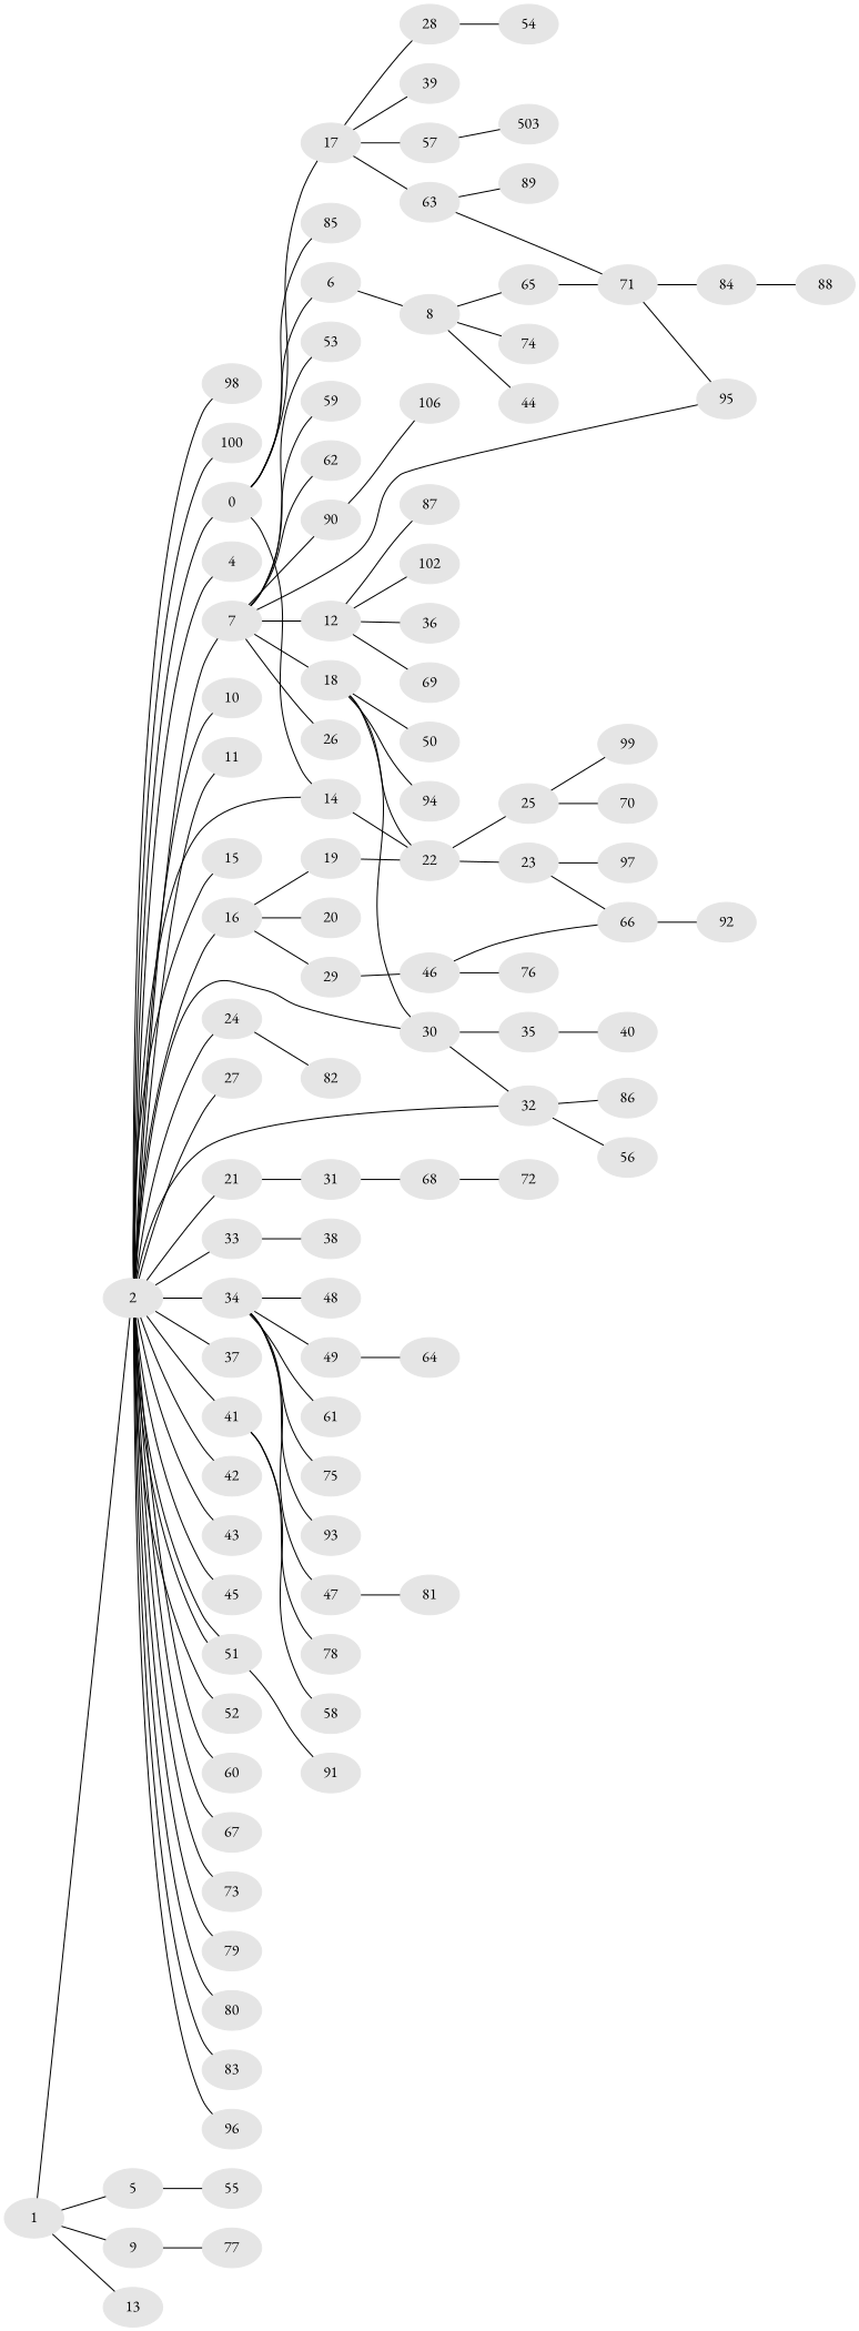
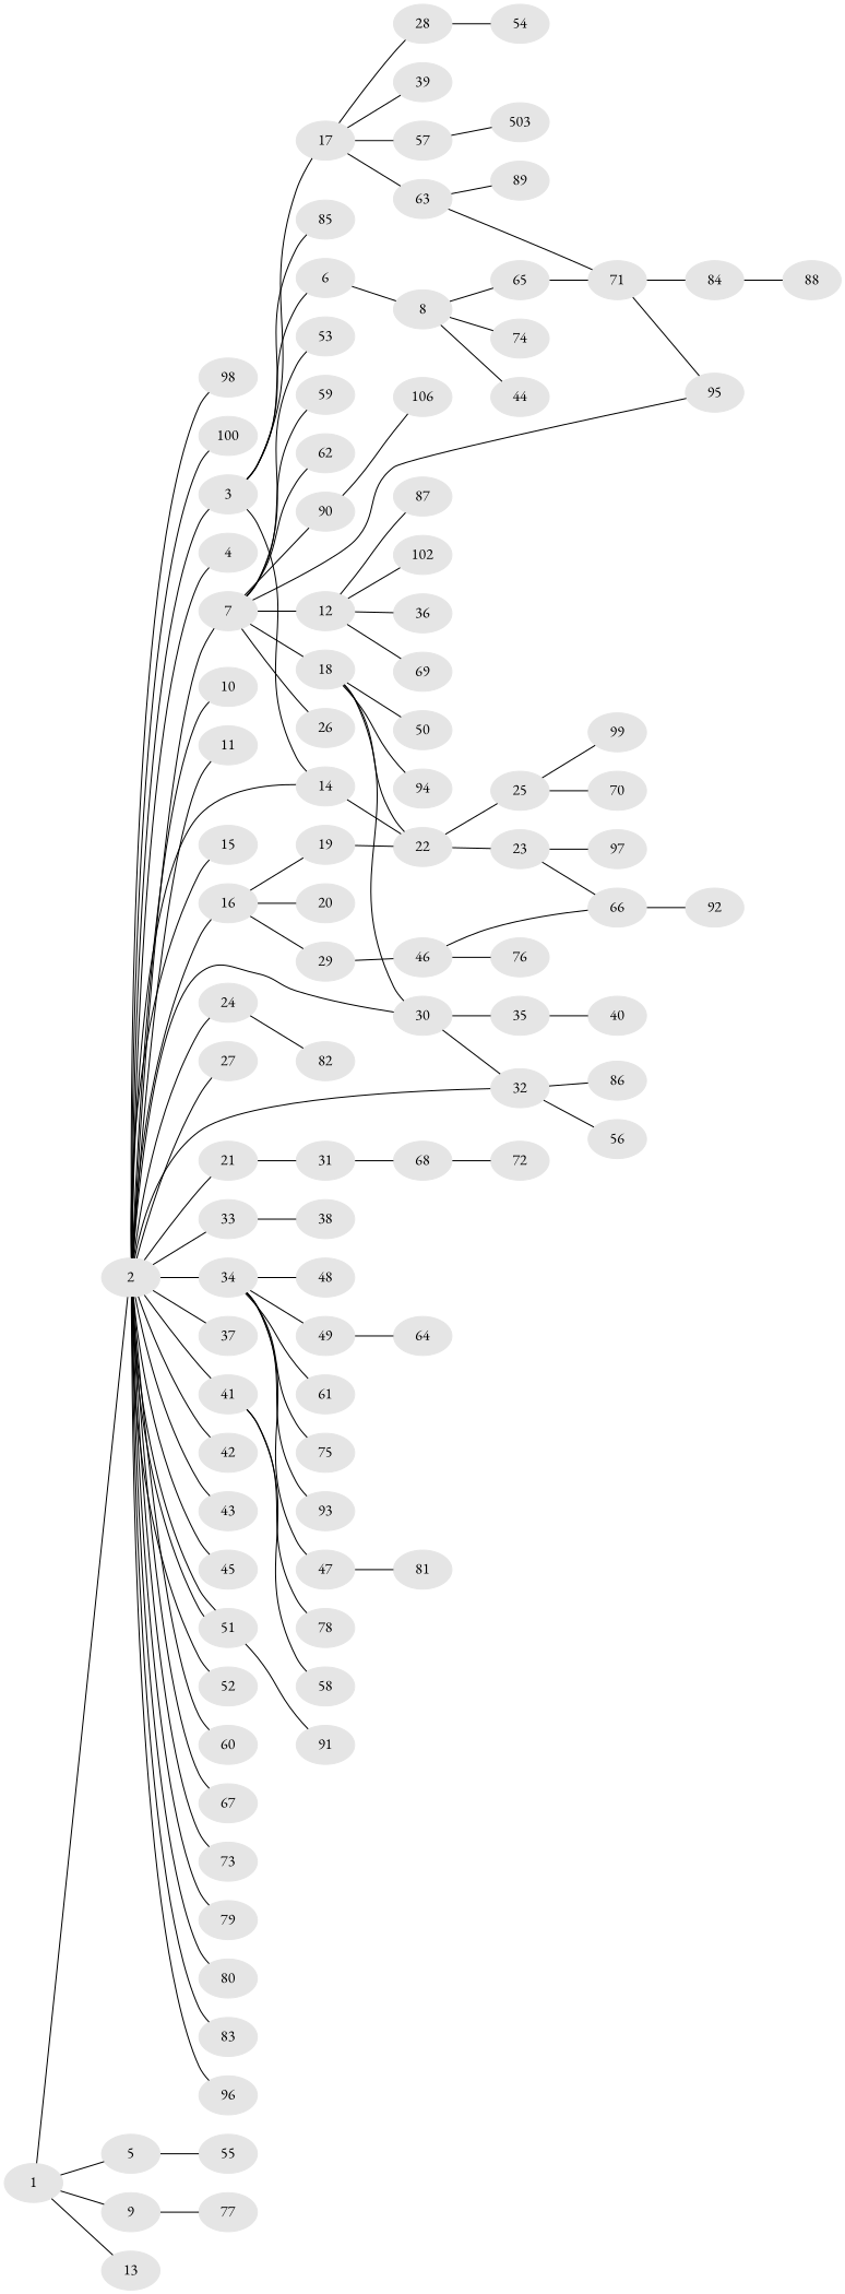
  graph {
    fontname="EB Garamond"
    rankdir=LR
    node [color=gray90 fontname="EB Garamond" style=filled]
    edge [fontname="EB Garamond"]
    1
    2
    5
    9
    13
-   3 [label=0]
+   3
    4
    7
    10
    11
    14
    15
    16
    21
    24
    27
    30
    32
    33
    34
    37
    41
    42
    43
    45
    51
    52
    60
    67
    73
    79
    80
    83
    96
    98
    100
    55
    77
    6
    17
    85
    12
    18
    26
    53
    59
    62
    90
    95
    22
    19
    20
    29
    31
    82
    35
    56
    86
    38
    47
    48
    49
    61
    75
    93
    58
    78
    91
    8
    28
    39
    57
    63
    44
    65
    74
    36
    69
    87
    102
    50
    94
    n83 [label=106]
    71
    23
    25
    46
    54
    n89 [label=503]
    89
    68
    66
    97
    70
    99
    92
    76
    40
    72
    81
    64
    84
    88
    1 -- 2
    1 -- 5
    1 -- 9
    1 -- 13
    2 -- 3
    2 -- 4
    2 -- 7
    2 -- 10
    2 -- 11
    2 -- 14
    2 -- 15
    2 -- 16
    2 -- 21
    2 -- 24
    2 -- 27
    2 -- 30
    2 -- 32
    2 -- 33
    2 -- 34
    2 -- 37
    2 -- 41
    2 -- 42
    2 -- 43
    2 -- 45
    2 -- 51
    2 -- 51
    2 -- 52
    2 -- 60
    2 -- 67
    2 -- 73
    2 -- 79
    2 -- 80
    2 -- 83
    2 -- 96
    2 -- 98
    2 -- 100
    5 -- 55
    9 -- 77
    3 -- 14
    3 -- 6
    3 -- 17
    3 -- 85
    7 -- 12
    7 -- 18
    7 -- 26
    7 -- 53
    7 -- 59
    7 -- 62
    7 -- 90
    7 -- 95
    14 -- 22
    16 -- 19
    16 -- 20
    16 -- 29
    21 -- 31
    24 -- 82
    30 -- 32
    30 -- 35
    32 -- 56
    32 -- 86
    33 -- 38
    34 -- 47
    34 -- 48
    34 -- 49
    34 -- 61
    34 -- 75
    34 -- 93
    41 -- 58
    41 -- 78
    51 -- 91
    6 -- 8
    17 -- 28
    17 -- 39
    17 -- 57
    17 -- 63
    12 -- 36
    12 -- 69
    12 -- 87
    12 -- 102
    18 -- 30
    18 -- 22
    18 -- 50
    18 -- 94
    90 -- n83
    22 -- 23
    22 -- 25
    19 -- 22
    29 -- 46
    31 -- 68
    35 -- 40
    47 -- 81
    49 -- 64
    8 -- 44
    8 -- 65
    8 -- 74
    28 -- 54
    57 -- n89
    63 -- 71
    63 -- 89
    65 -- 71
    71 -- 95
    71 -- 84
    23 -- 66
    23 -- 97
    25 -- 70
    25 -- 99
    46 -- 66
    46 -- 76
    68 -- 72
    66 -- 92
    84 -- 88
  }
